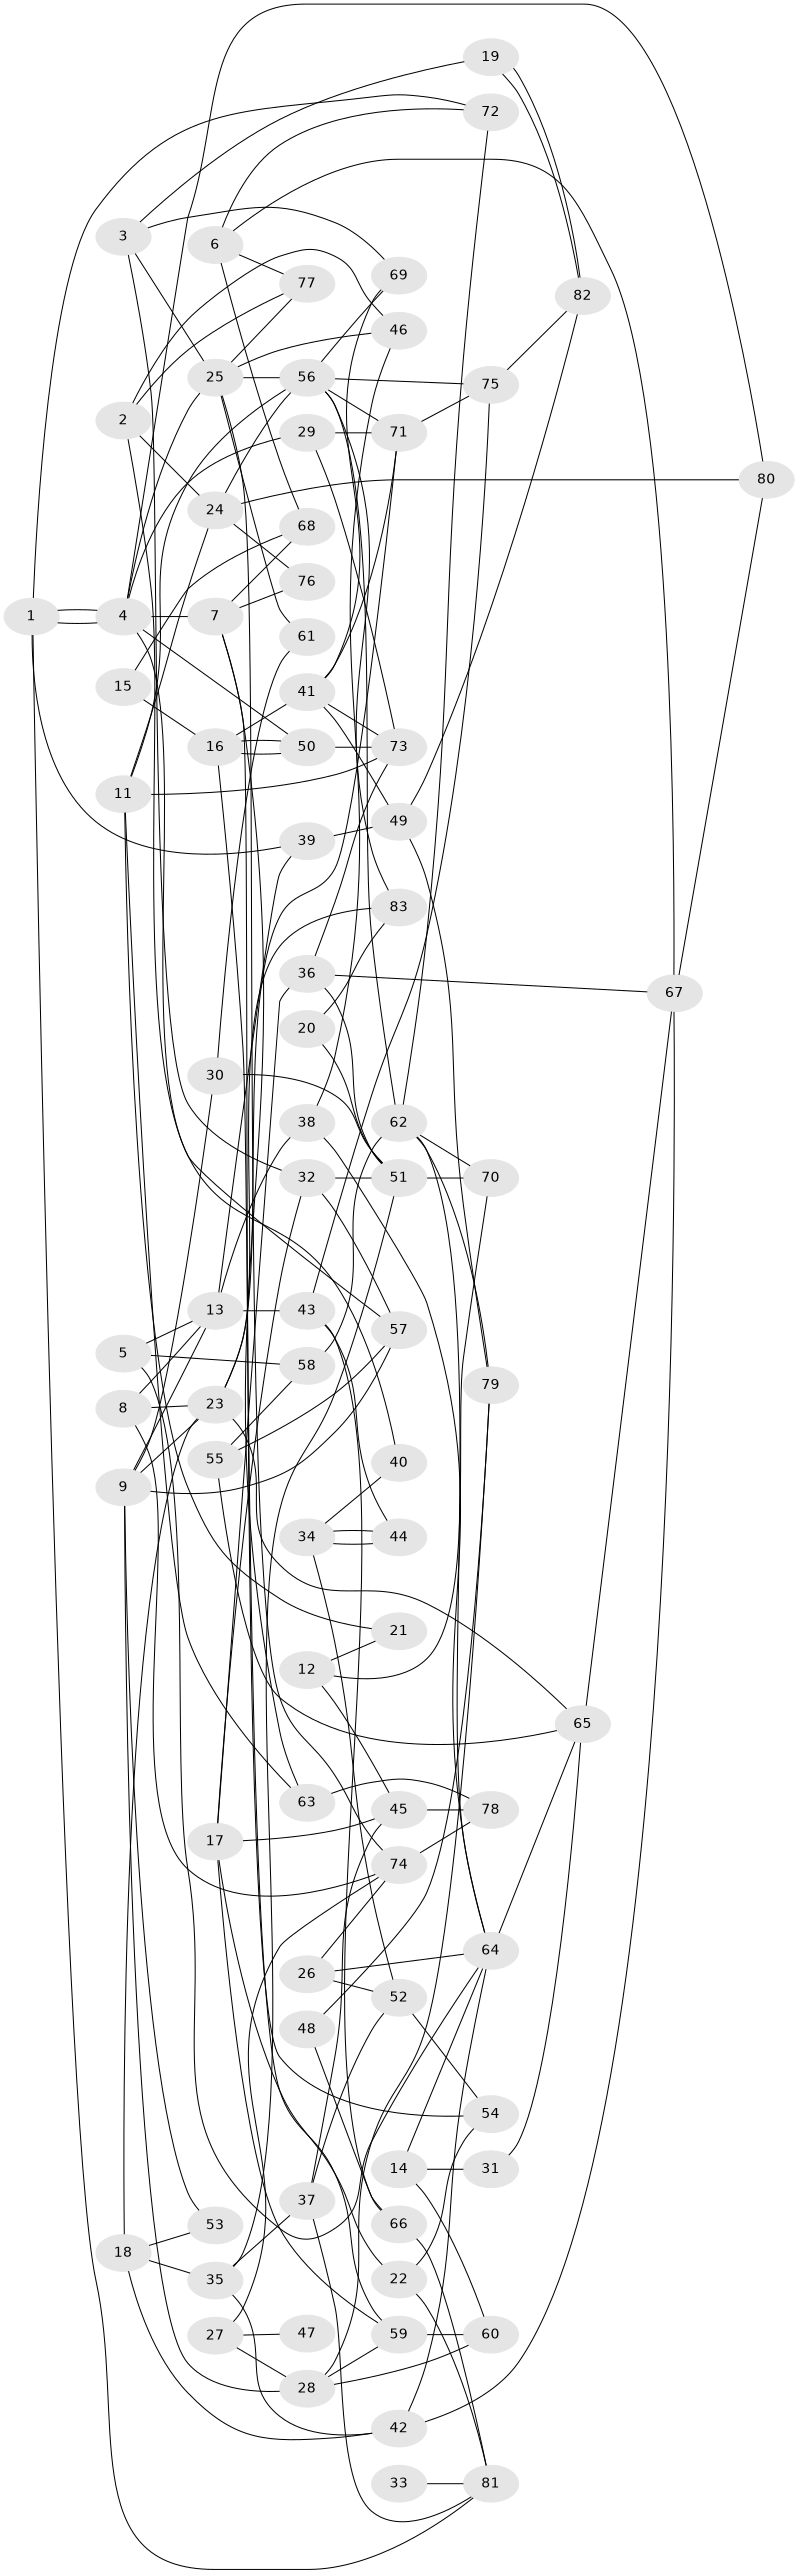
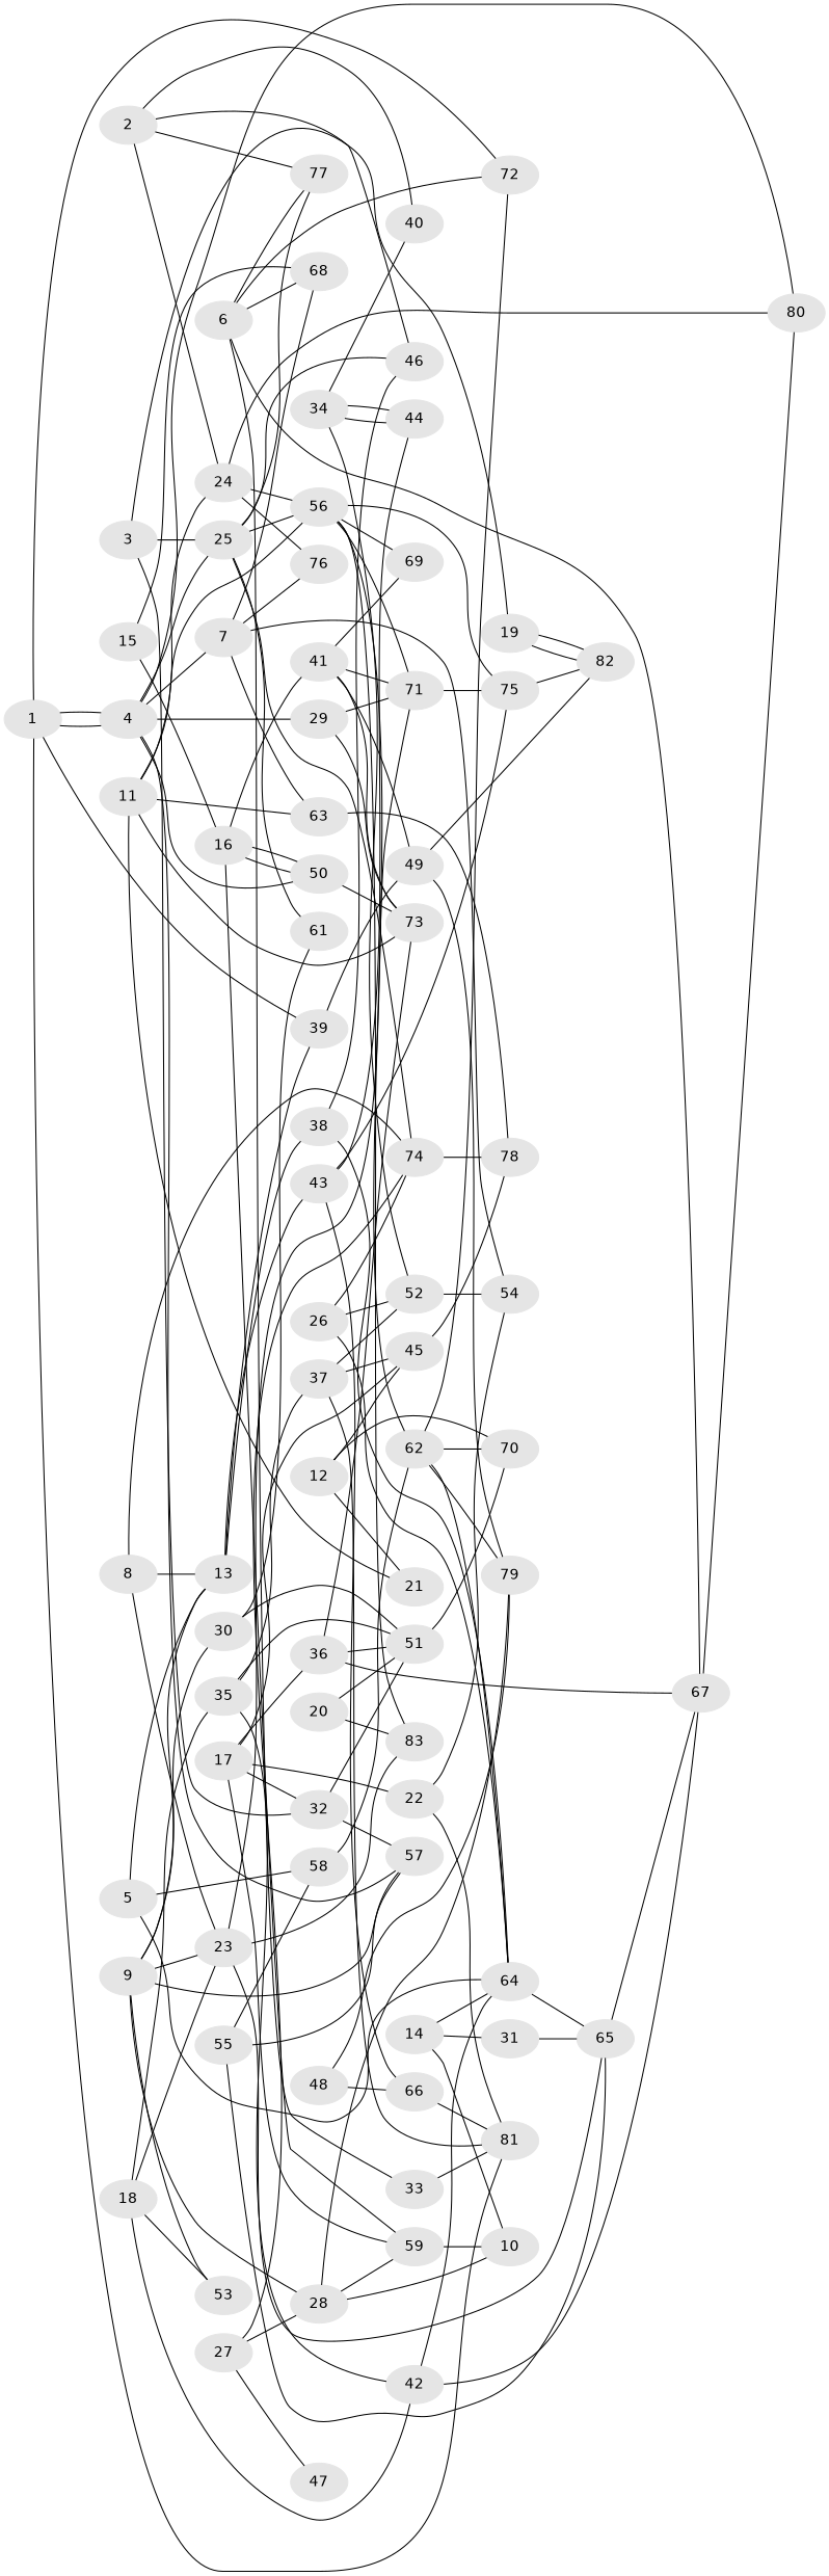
  graph {
    fontname="DejaVu Sans"
    rankdir=LR
    node [color=gray90 fontname="DejaVu Sans" style=filled]
    edge [fontname="DejaVu Sans"]
    1
    4
    39
    72
    81
    25
    7
    29
    50
    57
    80
    49
    2
    24
    40
    46
    77
    76
    56
    3
    19
    32
    69
    82
    74
    61
    51
    68
    54
    63
    73
    71
    5
    13
    58
    64
    38
    43
    62
    65
    6
    33
    67
    78
    8
    23
    83
    9
    28
    30
    53
-   60
+   60 [label=10]
    59
    79
    11
    21
    75
    12
    45
    70
    44
    66
    14
    31
    15
    16
    41
    17
    22
    36
    18
    35
    42
    37
    20
    48
    26
    52
    27
    47
    34
    55
    1 -- 4
    1 -- 4
    1 -- 39
    1 -- 72
    1 -- 81
    4 -- 25
    4 -- 7
    4 -- 29
    4 -- 50
    4 -- 57
    4 -- 80
    39 -- 49
    25 -- 46
    25 -- 77
    25 -- 56
    25 -- 74
    25 -- 61
    7 -- 76
    7 -- 68
    7 -- 54
    7 -- 63
    29 -- 73
    29 -- 71
    50 -- 73
    49 -- 82
    49 -- 79
    2 -- 24
    2 -- 40
    2 -- 46
    2 -- 77
    24 -- 80
    24 -- 76
    24 -- 56
    56 -- 69
    56 -- 71
    56 -- 62
    56 -- 83
    56 -- 75
    3 -- 25
    3 -- 19
    3 -- 32
-   3 -- 69
    19 -- 82
    19 -- 82
    32 -- 57
    32 -- 51
    74 -- 78
    51 -- 70
    63 -- 78
    71 -- 75
    5 -- 13
    5 -- 58
    5 -- 64
    13 -- 39
    13 -- 38
    13 -- 43
    58 -- 62
    64 -- 65
    38 -- 46
    38 -- 64
    43 -- 75
    43 -- 44
    43 -- 66
    62 -- 72
    62 -- 64
    62 -- 79
    62 -- 70
    65 -- 67
    6 -- 72
    6 -- 77
    6 -- 68
+   6 -- 33
    6 -- 67
    33 -- 81
    67 -- 80
    8 -- 74
    8 -- 13
    8 -- 23
    23 -- 71
    23 -- 65
    23 -- 83
    9 -- 57
    9 -- 13
    9 -- 23
    9 -- 28
    9 -- 30
    9 -- 53
    28 -- 60
    28 -- 59
    28 -- 79
    30 -- 61
    30 -- 51
    59 -- 60
    11 -- 24
    11 -- 56
    11 -- 63
    11 -- 73
    11 -- 21
    75 -- 82
    12 -- 21
    12 -- 45
    12 -- 70
    45 -- 78
    66 -- 81
    14 -- 64
    14 -- 60
    14 -- 31
    31 -- 65
    15 -- 68
    15 -- 16
    16 -- 50
    16 -- 50
    16 -- 59
    16 -- 41
    41 -- 49
    41 -- 69
    41 -- 73
    41 -- 71
    17 -- 32
    17 -- 59
    17 -- 45
    17 -- 22
    17 -- 36
    22 -- 81
    22 -- 54
    36 -- 51
    36 -- 73
    36 -- 67
    18 -- 23
    18 -- 53
    18 -- 35
    18 -- 42
    35 -- 51
    35 -- 42
    35 -- 37
    42 -- 64
    42 -- 67
    37 -- 81
    37 -- 45
    37 -- 52
    20 -- 51
    20 -- 83
    48 -- 79
    48 -- 66
    26 -- 74
    26 -- 64
    26 -- 52
    52 -- 54
    27 -- 74
    27 -- 28
    27 -- 47
    34 -- 40
    34 -- 44
    34 -- 44
    34 -- 52
    55 -- 57
    55 -- 58
    55 -- 65
  }
